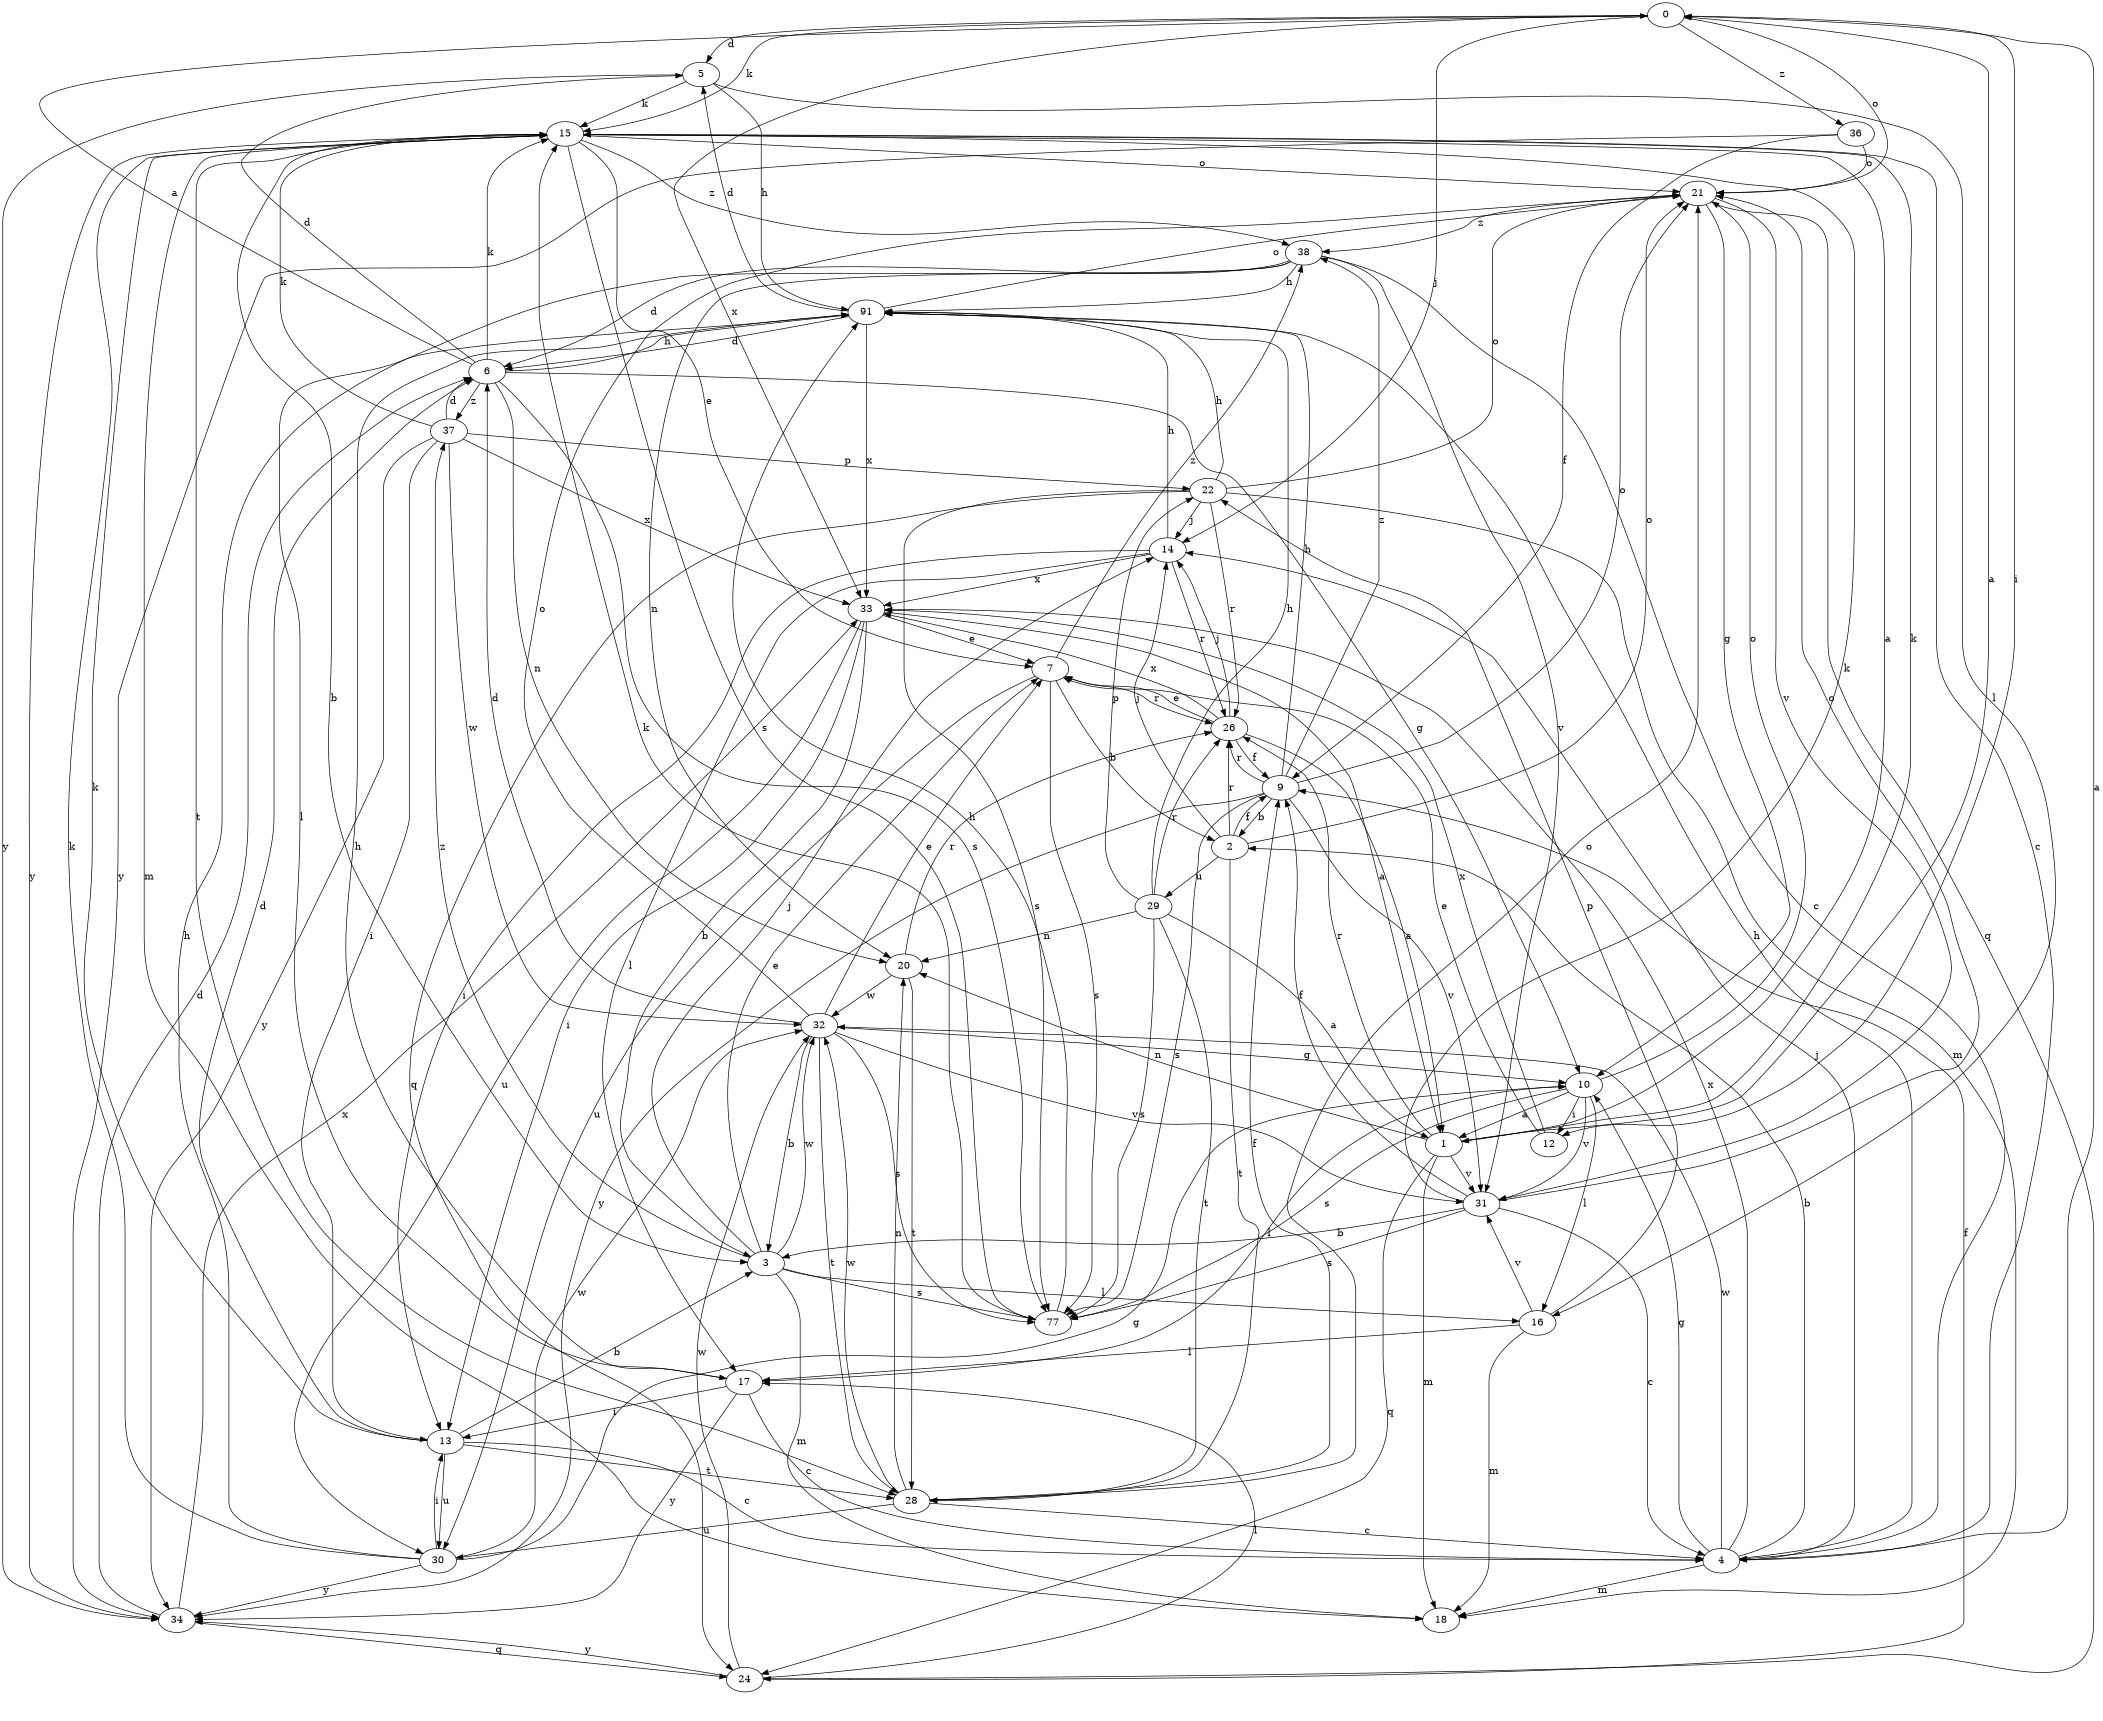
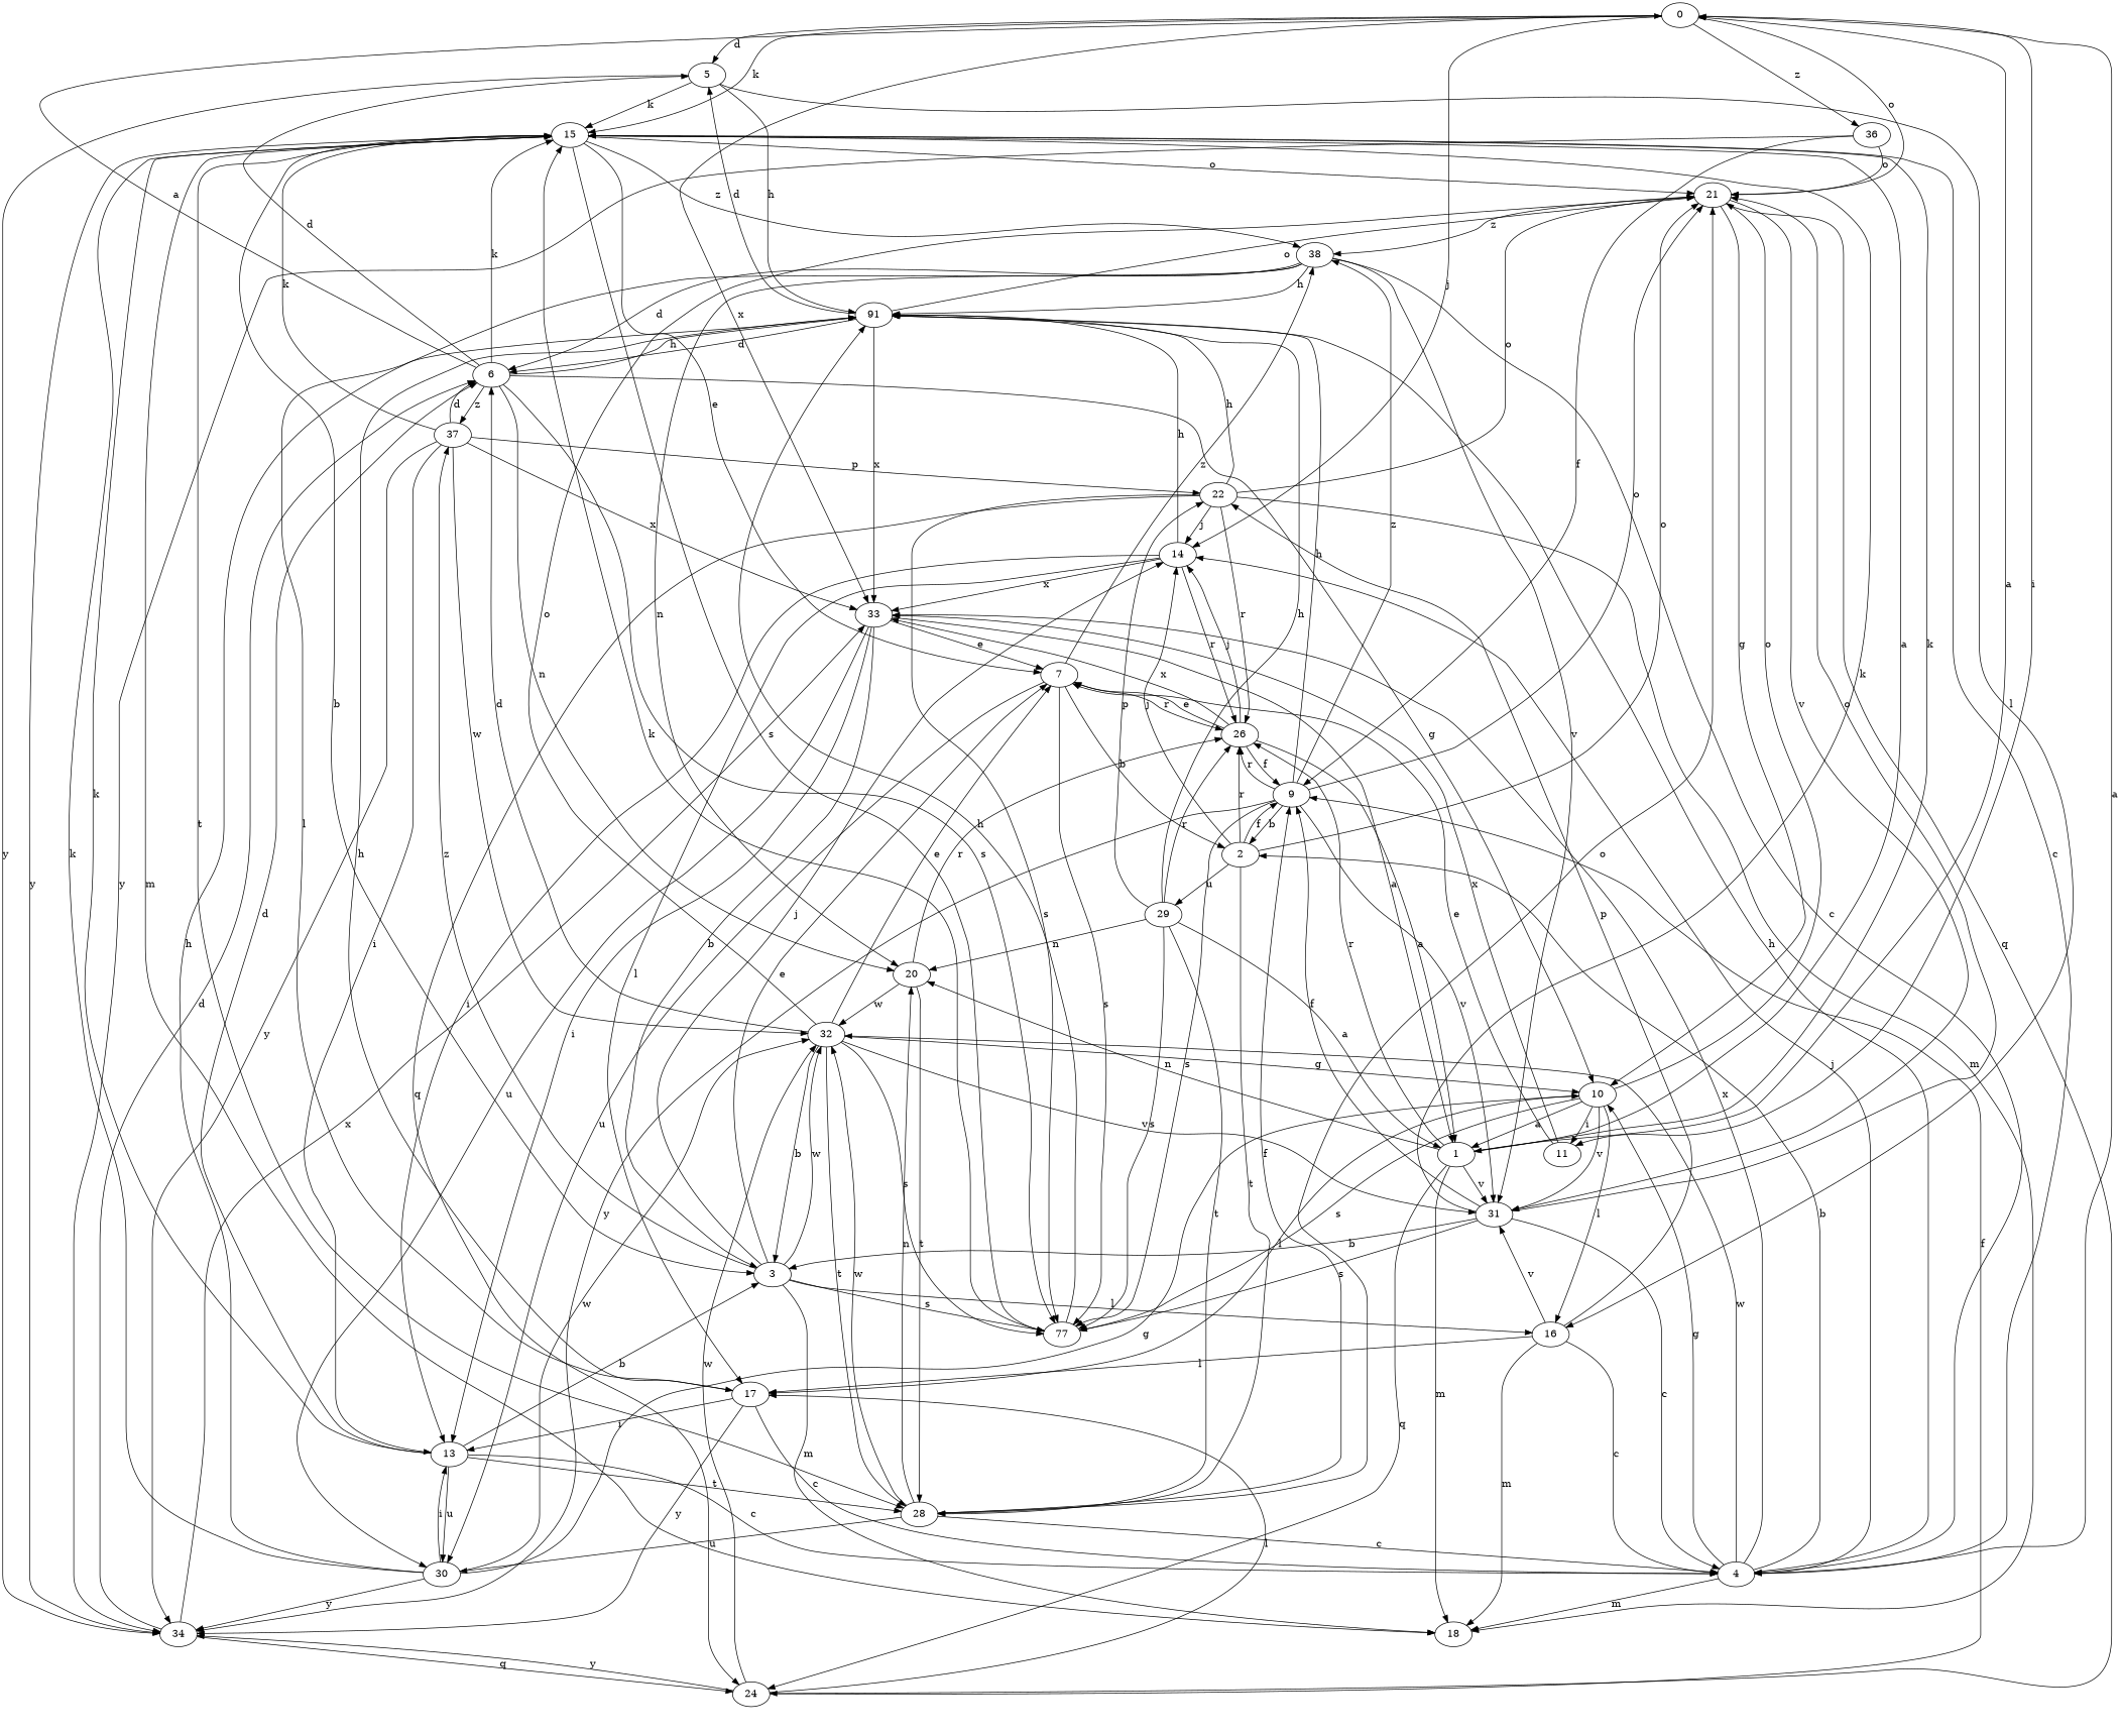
  strict digraph {
    0
    5
-   12
+   12 [label=11]
    14
    15
    21
    33
    36
    16
    n10 [label=91]
    34
    7
    26
    17
    13
    1
    18
    28
    3
    n20 [label=77]
    4
    38
    24
    31
    10
    30
    9
    20
    32
    2
    29
    22
    37
    6
    0 -> 5 [label=d]
    0 -> 12 [label=i]
    0 -> 14 [label=j]
    0 -> 15 [label=k]
    0 -> 21 [label=o]
    0 -> 33 [label=x]
    0 -> 36 [label=z]
    5 -> 15 [label=k]
    5 -> 16 [label=l]
    5 -> n10 [label=h]
    5 -> 34 [label=y]
    12 -> 33 [label=x]
    12 -> 7 [label=e]
    14 -> 33 [label=x]
    14 -> n10 [label=h]
    14 -> 26 [label=r]
    14 -> 17 [label=l]
    14 -> 13 [label=i]
    15 -> 21 [label=o]
    15 -> 34 [label=y]
    15 -> 7 [label=e]
    15 -> 1 [label=a]
    15 -> 18 [label=m]
    15 -> 28 [label=t]
    15 -> 3 [label=b]
    15 -> n20 [label=s]
    15 -> 4 [label=c]
    15 -> 38 [label=z]
    21 -> 38 [label=z]
    21 -> 24 [label=q]
    21 -> 31 [label=v]
    21 -> 10 [label=g]
    33 -> 7 [label=e]
    33 -> 13 [label=i]
    33 -> 1 [label=a]
    33 -> 3 [label=b]
    33 -> 30 [label=u]
    36 -> 21 [label=o]
    36 -> 34 [label=y]
    36 -> 9 [label=f]
    16 -> 17 [label=l]
    16 -> 18 [label=m]
+   16 -> 4 [label=c]
    16 -> 31 [label=v]
    16 -> 22 [label=p]
    n10 -> 5 [label=d]
    n10 -> 21 [label=o]
    n10 -> 33 [label=x]
    n10 -> 6 [label=d]
    34 -> 33 [label=x]
    34 -> 24 [label=q]
    34 -> 6 [label=d]
    7 -> 26 [label=r]
    7 -> n20 [label=s]
    7 -> 38 [label=z]
    7 -> 30 [label=u]
    7 -> 2 [label=b]
    26 -> 14 [label=j]
    26 -> 33 [label=x]
    26 -> 7 [label=e]
    26 -> 1 [label=a]
    26 -> 9 [label=f]
    17 -> n10 [label=h]
    17 -> 34 [label=y]
    17 -> 13 [label=i]
    17 -> 4 [label=c]
    13 -> 15 [label=k]
    13 -> 28 [label=t]
    13 -> 3 [label=b]
    13 -> 4 [label=c]
    13 -> 30 [label=u]
    13 -> 6 [label=d]
    1 -> 0 [label=a]
    1 -> 15 [label=k]
    1 -> 26 [label=r]
    1 -> 18 [label=m]
    1 -> 24 [label=q]
    1 -> 31 [label=v]
    1 -> 20 [label=n]
    28 -> 21 [label=o]
    28 -> 4 [label=c]
    28 -> 30 [label=u]
    28 -> 9 [label=f]
    28 -> 20 [label=n]
    28 -> 32 [label=w]
    3 -> 14 [label=j]
    3 -> 16 [label=l]
    3 -> 7 [label=e]
    3 -> 18 [label=m]
    3 -> n20 [label=s]
    3 -> 32 [label=w]
    3 -> 37 [label=z]
    n20 -> 15 [label=k]
    n20 -> n10 [label=h]
    4 -> 0 [label=a]
    4 -> 14 [label=j]
    4 -> 33 [label=x]
    4 -> n10 [label=h]
    4 -> 18 [label=m]
    4 -> 10 [label=g]
    4 -> 32 [label=w]
    4 -> 2 [label=b]
    38 -> n10 [label=h]
    38 -> 17 [label=l]
    38 -> 4 [label=c]
    38 -> 31 [label=v]
    38 -> 20 [label=n]
    38 -> 6 [label=d]
    24 -> 34 [label=y]
    24 -> 17 [label=l]
    24 -> 9 [label=f]
    24 -> 32 [label=w]
    31 -> 15 [label=k]
    31 -> 21 [label=o]
    31 -> 3 [label=b]
    31 -> n20 [label=s]
    31 -> 4 [label=c]
    31 -> 9 [label=f]
    10 -> 12 [label=i]
    10 -> 21 [label=o]
    10 -> 16 [label=l]
    10 -> 17 [label=l]
    10 -> 1 [label=a]
    10 -> n20 [label=s]
    10 -> 31 [label=v]
    30 -> 15 [label=k]
    30 -> n10 [label=h]
    30 -> 34 [label=y]
    30 -> 13 [label=i]
    30 -> 10 [label=g]
    30 -> 32 [label=w]
    9 -> 21 [label=o]
    9 -> n10 [label=h]
    9 -> 34 [label=y]
    9 -> 26 [label=r]
    9 -> n20 [label=s]
    9 -> 38 [label=z]
    9 -> 31 [label=v]
    9 -> 2 [label=b]
    20 -> 26 [label=r]
    20 -> 28 [label=t]
    20 -> 32 [label=w]
    32 -> 21 [label=o]
    32 -> 7 [label=e]
    32 -> 28 [label=t]
    32 -> 3 [label=b]
    32 -> n20 [label=s]
    32 -> 31 [label=v]
    32 -> 10 [label=g]
    32 -> 6 [label=d]
    2 -> 14 [label=j]
    2 -> 21 [label=o]
    2 -> 26 [label=r]
    2 -> 28 [label=t]
    2 -> 9 [label=f]
    2 -> 29 [label=u]
    29 -> n10 [label=h]
    29 -> 26 [label=r]
    29 -> 1 [label=a]
    29 -> 28 [label=t]
    29 -> n20 [label=s]
    29 -> 20 [label=n]
    29 -> 22 [label=p]
    22 -> 14 [label=j]
    22 -> 21 [label=o]
    22 -> n10 [label=h]
    22 -> 26 [label=r]
    22 -> 18 [label=m]
    22 -> n20 [label=s]
    22 -> 24 [label=q]
    37 -> 15 [label=k]
    37 -> 33 [label=x]
    37 -> 34 [label=y]
    37 -> 13 [label=i]
    37 -> 32 [label=w]
    37 -> 22 [label=p]
    37 -> 6 [label=d]
    6 -> 0 [label=a]
    6 -> 5 [label=d]
    6 -> 15 [label=k]
    6 -> n10 [label=h]
    6 -> n20 [label=s]
    6 -> 10 [label=g]
    6 -> 20 [label=n]
    6 -> 37 [label=z]
  }
